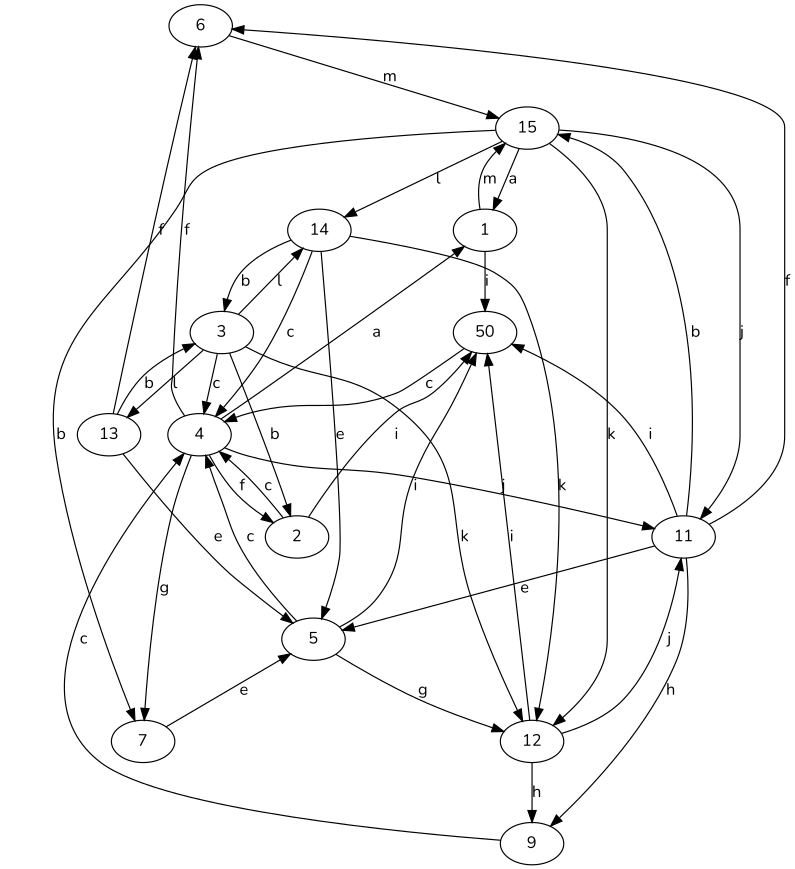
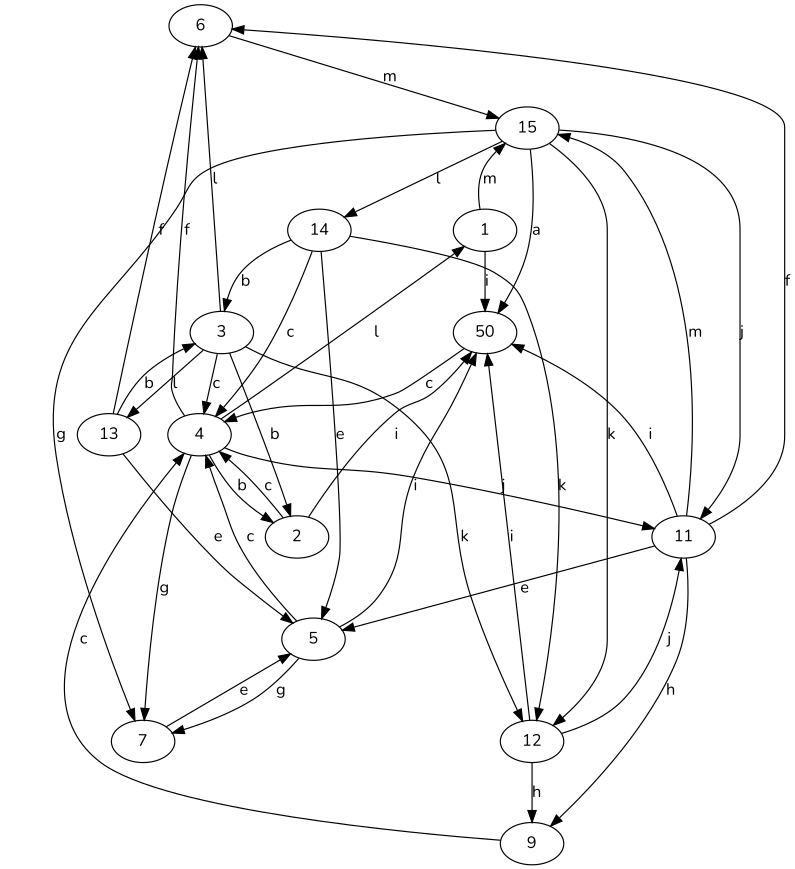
  strict digraph {
    fontname=Nunito
    node [fontname=Nunito]
    edge [fontname=Nunito]
    6
    15
    9
    4
    1
    12
    14
    7
    11
    n10 [label=50]
    2
    3
    13
    5
    6 -> 15 [label=m]
-   15 -> 1 [label=a]
+   15 -> n10 [label=a]
    15 -> 12 [label=k]
    15 -> 14 [label=l]
-   15 -> 7 [label=b]
+   15 -> 7 [label=g]
    15 -> 11 [label=j]
    9 -> 4 [label=c]
    4 -> 6 [label=f]
-   4 -> 1 [label=a]
+   4 -> 1 [label=l]
    4 -> 7 [label=g]
    4 -> 11 [label=j]
-   4 -> 2 [label=f]
+   4 -> 2 [label=b]
    1 -> 15 [label=m]
    1 -> n10 [label=i]
    12 -> 9 [label=h]
    12 -> 11 [label=j]
    12 -> n10 [label=i]
    14 -> 4 [label=c]
    14 -> 12 [label=k]
    14 -> 3 [label=b]
    14 -> 5 [label=e]
    7 -> 5 [label=e]
    11 -> 6 [label=f]
-   11 -> 15 [label=b]
+   11 -> 15 [label=m]
    11 -> 9 [label=h]
    11 -> n10 [label=i]
    11 -> 5 [label=e]
    n10 -> 4 [label=c]
    2 -> 4 [label=c]
    2 -> n10 [label=i]
    3 -> 4 [label=c]
    3 -> 12 [label=k]
-   3 -> 14 [label=l]
+   3 -> 6 [label=l]
    3 -> 2 [label=b]
    3 -> 13 [label=l]
    13 -> 6 [label=f]
    13 -> 3 [label=b]
    13 -> 5 [label=e]
    5 -> 4 [label=c]
-   5 -> 12 [label=g]
+   5 -> 7 [label=g]
    5 -> n10 [label=i]
  }
